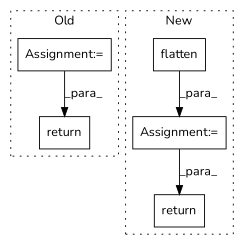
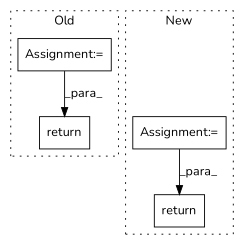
  digraph {
    fontname=Nunito
    node [a=41 l=7 shape=box fontname=Nunito]
    edge [fontname=Nunito]
    n1 [label=return s=482]
    n2 [a=7 l=1 label="Assignment:=" s=396]
-   n3 [a=32 l="8,1" label=flatten s="365,376"]
    n4 [label=return s=487]
    n5 [a=7 l=1 label="Assignment:=" s=387]
    subgraph cluster_1 {
      label=Old
      style=dotted
      n1
      n2
    }
    subgraph cluster_2 {
      label=New
      style=dotted
-     n3
      n4
      n5
    }
    n2 -> n1 [label=_para_]
-   n3 -> n5 [label=_para_]
    n5 -> n4 [label=_para_]
  }
